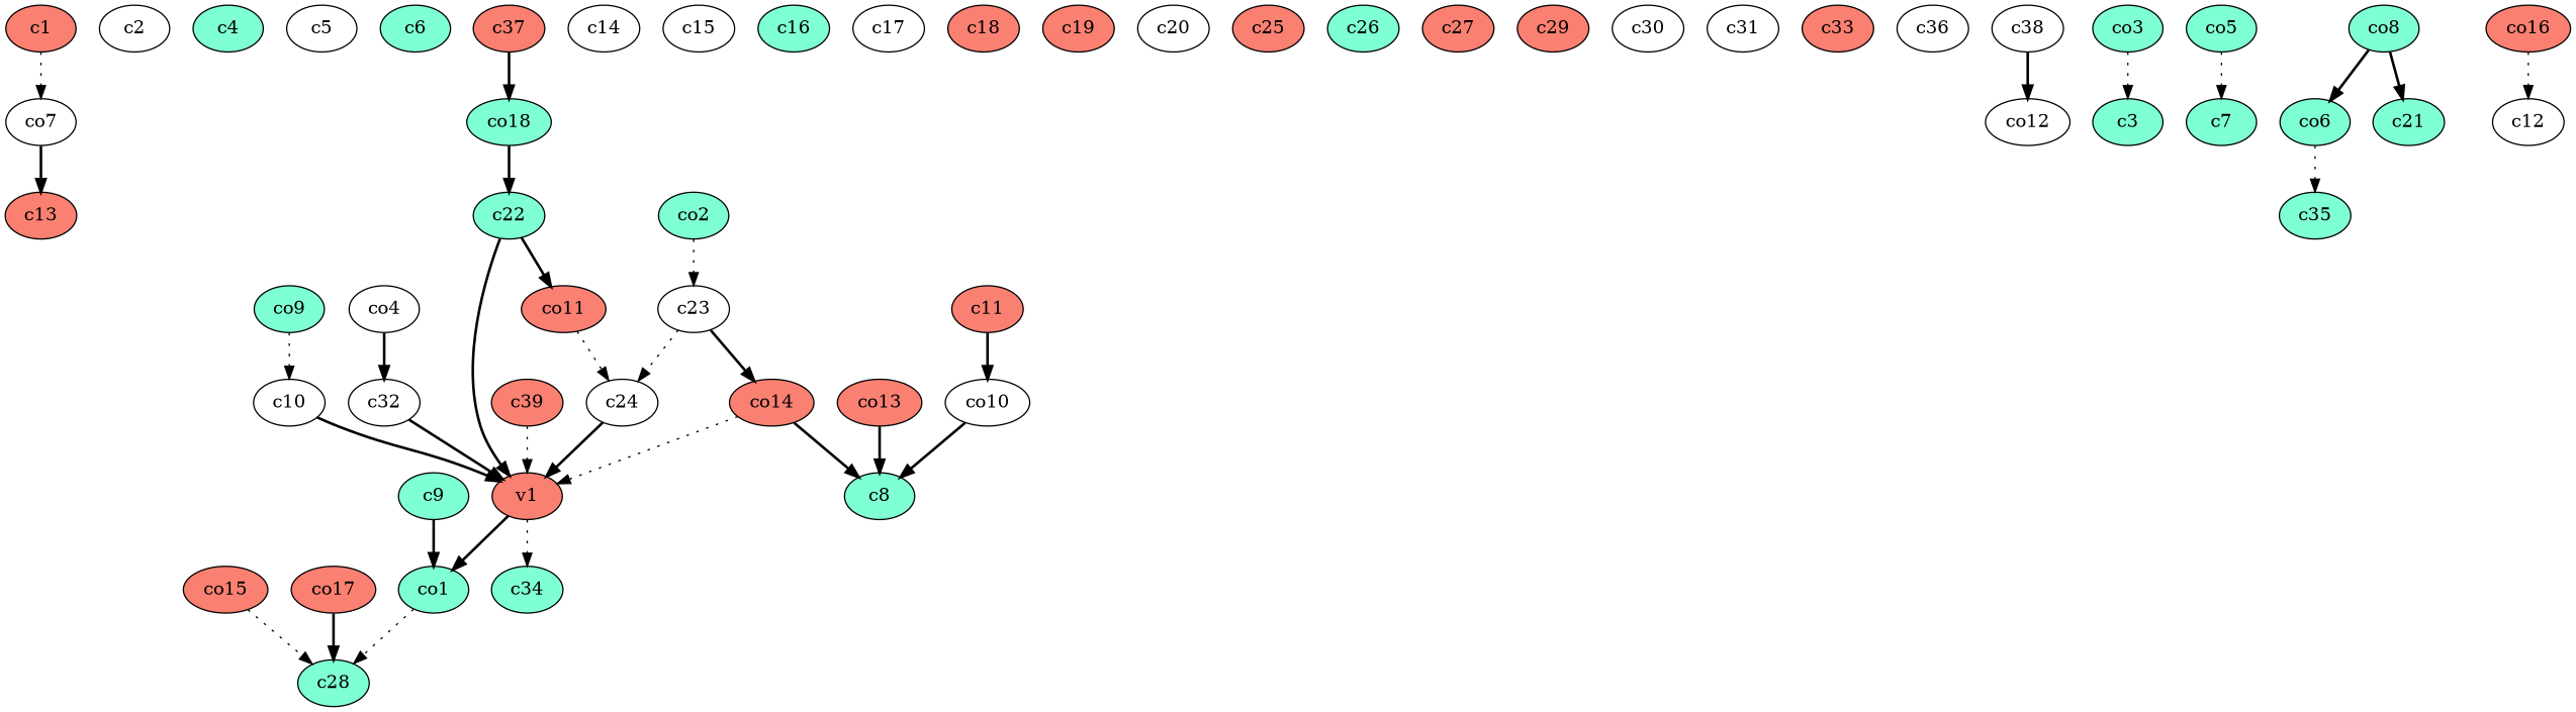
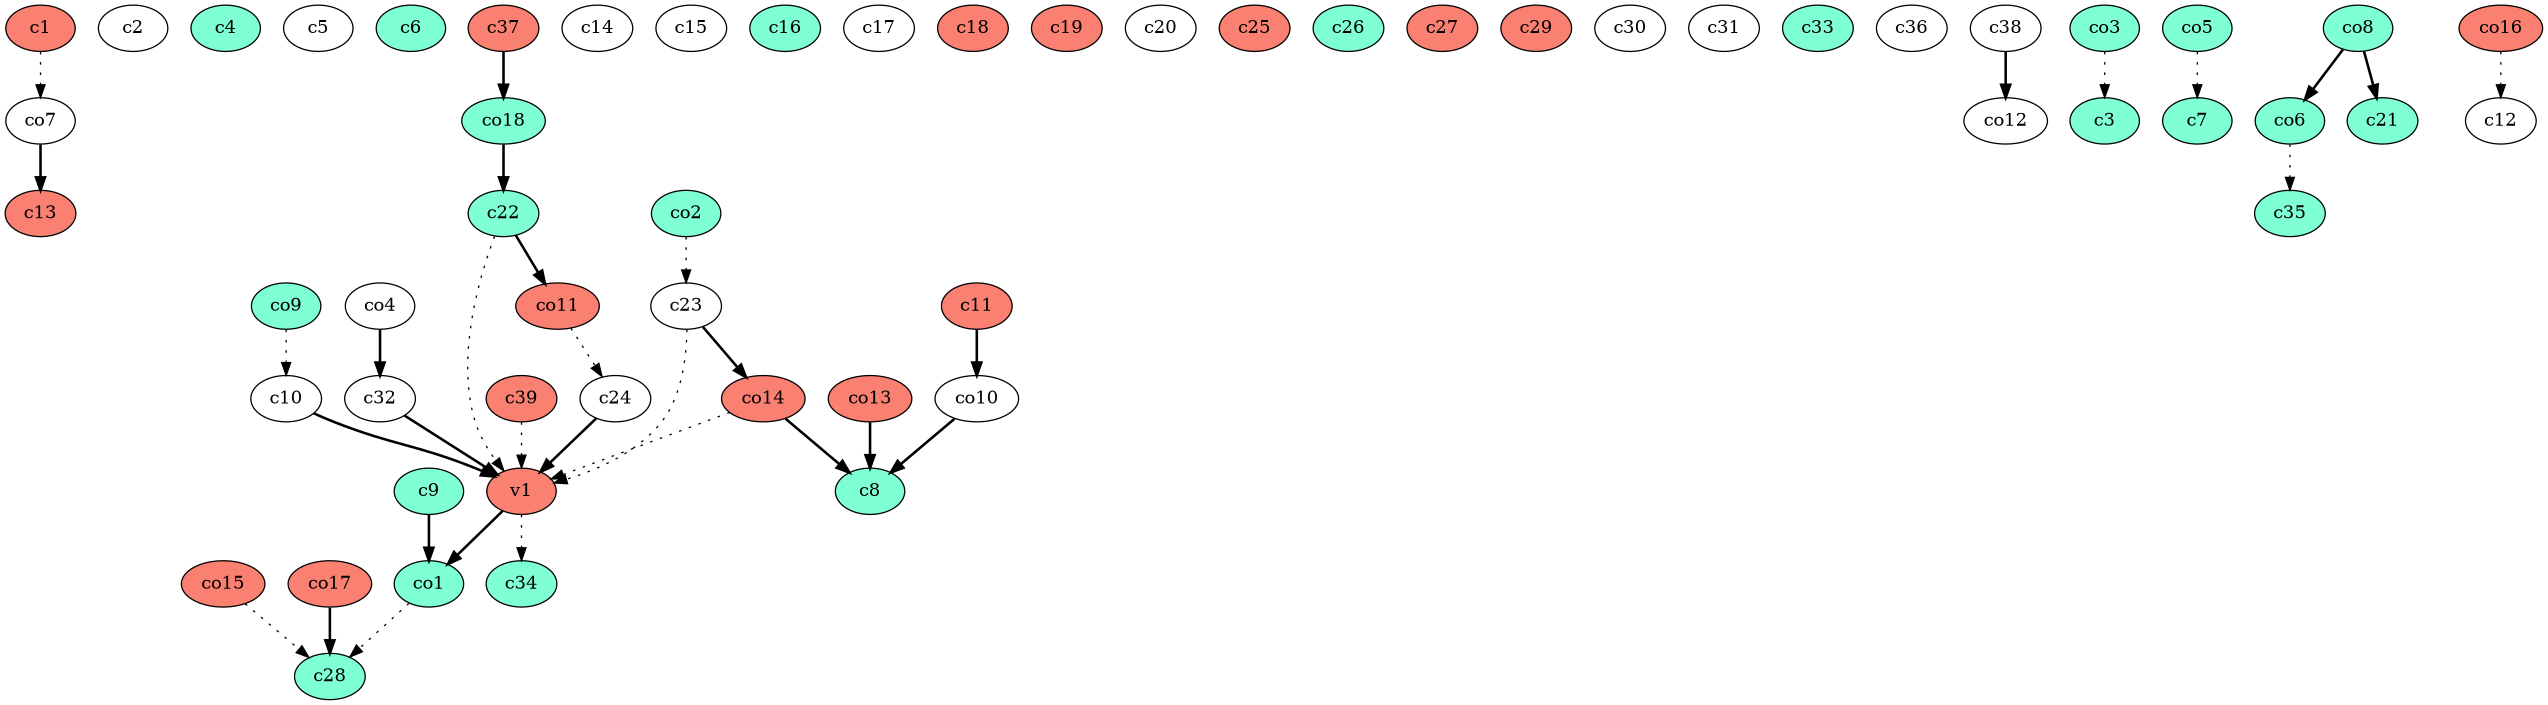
  strict digraph {
    node [fillcolor=aquamarine style=filled]
    edge [style=bold weight=1]
    c1 [fillcolor=salmon]
    co7 [fillcolor=white]
    c13 [fillcolor=salmon]
    c2 [fillcolor=white]
    c4
    c5 [fillcolor=white]
    c6
    c9
    co1
    c28
    c10 [fillcolor=white]
    v1 [fillcolor=salmon]
    c34
    c11 [fillcolor=salmon]
    co10 [fillcolor=white]
    c8
    c14 [fillcolor=white]
    c15 [fillcolor=white]
    c16
    c17 [fillcolor=white]
    c18 [fillcolor=salmon]
    c19 [fillcolor=salmon]
    c20 [fillcolor=white]
    c22
    co11 [fillcolor=salmon]
    c24 [fillcolor=white]
    c23 [fillcolor=white]
    co14 [fillcolor=salmon]
    c25 [fillcolor=salmon]
    c26
    c27 [fillcolor=salmon]
    c29 [fillcolor=salmon]
    c30 [fillcolor=white]
    c31 [fillcolor=white]
    c32 [fillcolor=white]
-   c33 [fillcolor=salmon]
+   c33
    c36 [fillcolor=white]
    c37 [fillcolor=salmon]
    co18
    c38 [fillcolor=white]
    co12 [fillcolor=white]
    c39 [fillcolor=salmon]
    co2
    co3
    c3
    co4 [fillcolor=white]
    co5
    c7
    co6
    c35
    co8
    c21
    co9
    co13 [fillcolor=salmon]
    co15 [fillcolor=salmon]
    co16 [fillcolor=salmon]
    c12 [fillcolor=white]
    co17 [fillcolor=salmon]
    c1 -> co7 [style=dotted]
    co7 -> c13
    c9 -> co1
    co1 -> c28 [style=dotted]
    c10 -> v1
    v1 -> co1
    v1 -> c34 [style=dotted]
    c11 -> co10
    co10 -> c8
-   c22 -> v1
+   c22 -> v1 [style=dotted]
    c22 -> co11
    co11 -> c24 [style=dotted]
    c24 -> v1
-   c23 -> c24 [style=dotted]
+   c23 -> v1 [style=dotted]
    c23 -> co14
    co14 -> v1 [style=dotted]
    co14 -> c8
    c32 -> v1
    c37 -> co18
    co18 -> c22
    c38 -> co12
    c39 -> v1 [style=dotted]
    co2 -> c23 [style=dotted]
    co3 -> c3 [style=dotted]
    co4 -> c32
    co5 -> c7 [style=dotted]
    co6 -> c35 [style=dotted]
    co8 -> co6
    co8 -> c21
    co9 -> c10 [style=dotted]
    co13 -> c8
    co15 -> c28 [style=dotted]
    co16 -> c12 [style=dotted]
    co17 -> c28
  }
